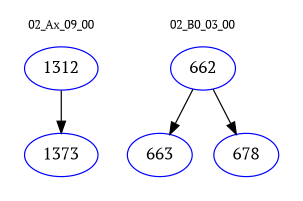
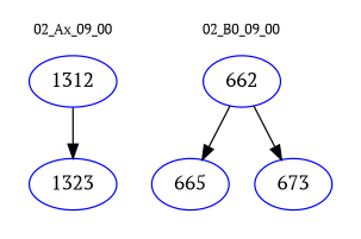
  digraph {
    fontname="PT Serif"
    node [color=blue fontname="PT Serif"]
    edge [color=black fontname="PT Serif"]
    n1 [label=1312]
-   n2 [label=1373]
+   n2 [label=1323]
    n3 [label=662]
-   n4 [label=663]
-   n5 [label=678]
+   n4 [label=665]
+   n5 [label=673]
    subgraph cluster_1 {
      color=white
      fontsize=10
      label="02_Ax_09_00"
      n1
      n2
    }
    subgraph cluster_2 {
      color=white
      fontsize=10
-     label="02_B0_03_00"
+     label="02_B0_09_00"
      n3
      n4
      n5
    }
    n1 -> n2
    n3 -> n4
    n3 -> n5
  }
